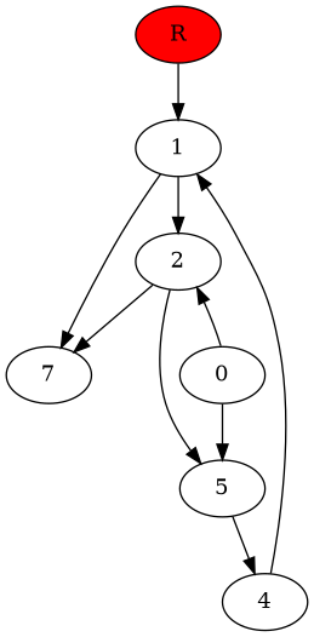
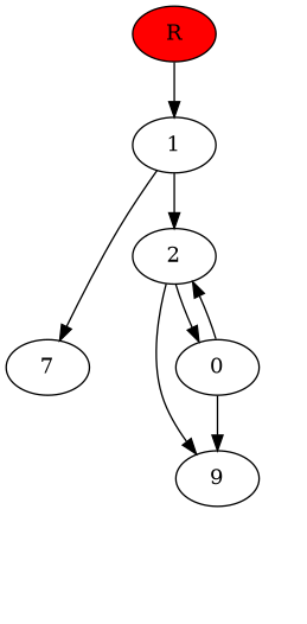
  digraph {
    1
    2
    7
-   5
+   5 [label=9]
    n5 [label=0]
-   4
    R [fillcolor="#ff0000" style=filled]
    1 -> 2
    1 -> 7
    2 -> 5
-   2 -> 7
-   5 -> 4
+   2 -> n5
    n5 -> 2
    n5 -> 5
-   4 -> 1
    R -> 1
  }
